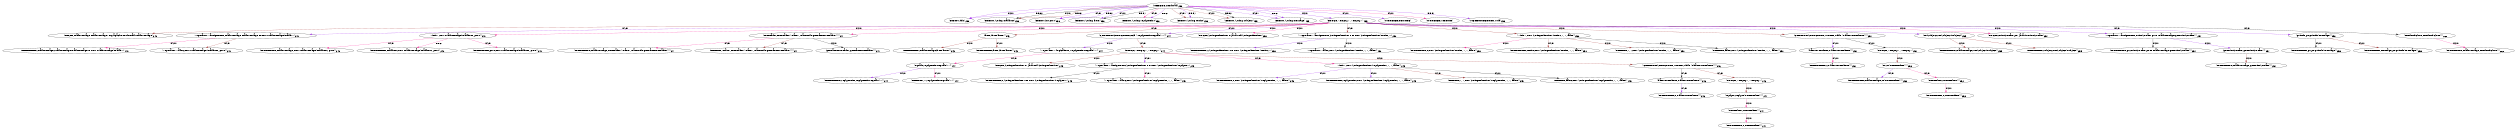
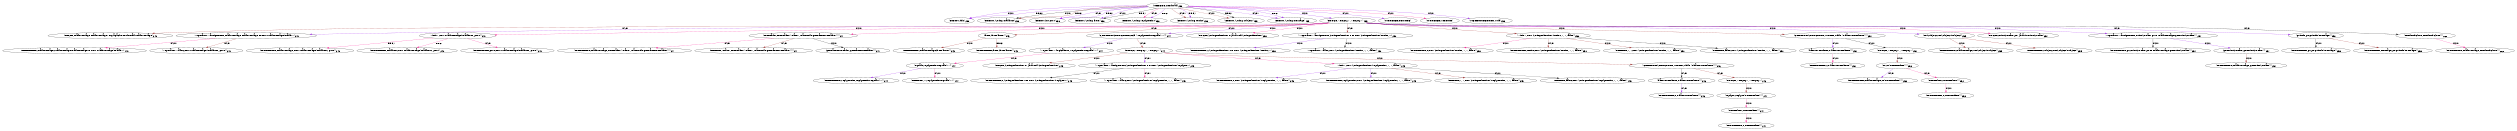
  digraph {
    edge [color=purple]
    n1 [label=<(METHOD,sendMail)<SUB>238</SUB>>]
    n2 [label=<(PARAM,this)<SUB>238</SUB>>]
    n3 [label=<(PARAM,String mailhost)<SUB>238</SUB>>]
    n4 [label=<(PARAM,int port)<SUB>238</SUB>>]
    n5 [label=<(PARAM,String from)<SUB>238</SUB>>]
    n6 [label=<(PARAM,String replyToList)<SUB>238</SUB>>]
    n7 [label=<(PARAM,String toList)<SUB>238</SUB>>]
    n8 [label=<(PARAM,String subject)<SUB>239</SUB>>]
    n9 [label=<(PARAM,String message)<SUB>239</SUB>>]
    n10 [label=<(BLOCK,&lt;empty&gt;,&lt;empty&gt;)<SUB>239</SUB>>]
    n11 [label=<(MODIFIER,PRIVATE)>]
    n12 [label=<(MODIFIER,VIRTUAL)>]
    n13 [label=<(METHOD_RETURN,void)<SUB>238</SUB>>]
    n14 [label=<(LOCAL,MailMessage mailMessage: org.apache.tools.mail.MailMessage)<SUB>240</SUB>>]
    n15 [label=<(&lt;operator&gt;.assignment,MailMessage mailMessage = new MailMessage(mailh...)<SUB>240</SUB>>]
    n16 [label=<(&lt;init&gt;,new MailMessage(mailhost, port))<SUB>240</SUB>>]
    n17 [label=<(setHeader,setHeader(&quot;Date&quot;, DateUtils.getDateForHeader()))<SUB>241</SUB>>]
    n18 [label=<(from,from(from))<SUB>243</SUB>>]
    n19 [label=<(CONTROL_STRUCTURE,IF,if (!replyToList.equals(&quot;&quot;)))<SUB>244</SUB>>]
    n20 [label=<(LOCAL,StringTokenizer t: java.util.StringTokenizer)<SUB>250</SUB>>]
    n21 [label=<(&lt;operator&gt;.assignment,StringTokenizer t = new StringTokenizer(toList,...)<SUB>250</SUB>>]
    n22 [label=<(&lt;init&gt;,new StringTokenizer(toList, &quot;, &quot;, false))<SUB>250</SUB>>]
    n23 [label=<(CONTROL_STRUCTURE,WHILE,while (t.hasMoreTokens()))<SUB>251</SUB>>]
    n24 [label=<(setSubject,setSubject(subject))<SUB>255</SUB>>]
    n25 [label=<(LOCAL,PrintStream ps: java.io.PrintStream)<SUB>257</SUB>>]
    n26 [label=<(&lt;operator&gt;.assignment,PrintStream ps = mailMessage.getPrintStream())<SUB>257</SUB>>]
    n27 [label=<(println,ps.println(message))<SUB>258</SUB>>]
    n28 [label=<(sendAndClose,sendAndClose())<SUB>260</SUB>>]
    n29 [label=<(IDENTIFIER,mailMessage,MailMessage mailMessage = new MailMessage(mailh...)<SUB>240</SUB>>]
    n30 [label=<(&lt;operator&gt;.alloc,new MailMessage(mailhost, port))<SUB>240</SUB>>]
    n31 [label=<(IDENTIFIER,mailMessage,new MailMessage(mailhost, port))<SUB>240</SUB>>]
    n32 [label=<(IDENTIFIER,mailhost,new MailMessage(mailhost, port))<SUB>240</SUB>>]
    n33 [label=<(IDENTIFIER,port,new MailMessage(mailhost, port))<SUB>240</SUB>>]
    n34 [label=<(IDENTIFIER,mailMessage,setHeader(&quot;Date&quot;, DateUtils.getDateForHeader()))<SUB>241</SUB>>]
    n35 [label=<(LITERAL,&quot;Date&quot;,setHeader(&quot;Date&quot;, DateUtils.getDateForHeader()))<SUB>241</SUB>>]
    n36 [label=<(getDateForHeader,getDateForHeader())<SUB>241</SUB>>]
    n37 [label=<(IDENTIFIER,mailMessage,from(from))<SUB>243</SUB>>]
    n38 [label=<(IDENTIFIER,from,from(from))<SUB>243</SUB>>]
    n39 [label=<(&lt;operator&gt;.logicalNot,!replyToList.equals(&quot;&quot;))<SUB>244</SUB>>]
    n40 [label=<(BLOCK,&lt;empty&gt;,&lt;empty&gt;)<SUB>244</SUB>>]
    n41 [label=<(IDENTIFIER,t,StringTokenizer t = new StringTokenizer(toList,...)<SUB>250</SUB>>]
    n42 [label=<(&lt;operator&gt;.alloc,new StringTokenizer(toList, &quot;, &quot;, false))<SUB>250</SUB>>]
    n43 [label=<(IDENTIFIER,t,new StringTokenizer(toList, &quot;, &quot;, false))<SUB>250</SUB>>]
    n44 [label=<(IDENTIFIER,toList,new StringTokenizer(toList, &quot;, &quot;, false))<SUB>250</SUB>>]
    n45 [label=<(LITERAL,&quot;, &quot;,new StringTokenizer(toList, &quot;, &quot;, false))<SUB>250</SUB>>]
    n46 [label=<(LITERAL,false,new StringTokenizer(toList, &quot;, &quot;, false))<SUB>250</SUB>>]
    n47 [label=<(hasMoreTokens,t.hasMoreTokens())<SUB>251</SUB>>]
    n48 [label=<(BLOCK,&lt;empty&gt;,&lt;empty&gt;)<SUB>251</SUB>>]
    n49 [label=<(IDENTIFIER,mailMessage,setSubject(subject))<SUB>255</SUB>>]
    n50 [label=<(IDENTIFIER,subject,setSubject(subject))<SUB>255</SUB>>]
    n51 [label=<(IDENTIFIER,ps,PrintStream ps = mailMessage.getPrintStream())<SUB>257</SUB>>]
    n52 [label=<(getPrintStream,getPrintStream())<SUB>257</SUB>>]
    n53 [label=<(IDENTIFIER,ps,ps.println(message))<SUB>258</SUB>>]
    n54 [label=<(IDENTIFIER,message,ps.println(message))<SUB>258</SUB>>]
    n55 [label=<(IDENTIFIER,mailMessage,sendAndClose())<SUB>260</SUB>>]
    n56 [label=<(equals,replyToList.equals(&quot;&quot;))<SUB>244</SUB>>]
    n57 [label=<(LOCAL,StringTokenizer t: java.util.StringTokenizer)<SUB>245</SUB>>]
    n58 [label=<(&lt;operator&gt;.assignment,StringTokenizer t = new StringTokenizer(replyTo...)<SUB>245</SUB>>]
    n59 [label=<(&lt;init&gt;,new StringTokenizer(replyToList, &quot;, &quot;, false))<SUB>245</SUB>>]
    n60 [label=<(CONTROL_STRUCTURE,WHILE,while (t.hasMoreTokens()))<SUB>246</SUB>>]
    n61 [label=<(IDENTIFIER,replyToList,replyToList.equals(&quot;&quot;))<SUB>244</SUB>>]
    n62 [label=<(LITERAL,&quot;&quot;,replyToList.equals(&quot;&quot;))<SUB>244</SUB>>]
    n63 [label=<(IDENTIFIER,t,StringTokenizer t = new StringTokenizer(replyTo...)<SUB>245</SUB>>]
    n64 [label=<(&lt;operator&gt;.alloc,new StringTokenizer(replyToList, &quot;, &quot;, false))<SUB>245</SUB>>]
    n65 [label=<(IDENTIFIER,t,new StringTokenizer(replyToList, &quot;, &quot;, false))<SUB>245</SUB>>]
    n66 [label=<(IDENTIFIER,replyToList,new StringTokenizer(replyToList, &quot;, &quot;, false))<SUB>245</SUB>>]
    n67 [label=<(LITERAL,&quot;, &quot;,new StringTokenizer(replyToList, &quot;, &quot;, false))<SUB>245</SUB>>]
    n68 [label=<(LITERAL,false,new StringTokenizer(replyToList, &quot;, &quot;, false))<SUB>245</SUB>>]
    n69 [label=<(hasMoreTokens,t.hasMoreTokens())<SUB>246</SUB>>]
    n70 [label=<(BLOCK,&lt;empty&gt;,&lt;empty&gt;)<SUB>246</SUB>>]
    n71 [label=<(IDENTIFIER,t,t.hasMoreTokens())<SUB>246</SUB>>]
    n72 [label=<(replyto,replyto(t.nextToken()))<SUB>247</SUB>>]
    n73 [label=<(nextToken,t.nextToken())<SUB>247</SUB>>]
    n74 [label=<(IDENTIFIER,t,t.nextToken())<SUB>247</SUB>>]
    n75 [label=<(IDENTIFIER,t,t.hasMoreTokens())<SUB>251</SUB>>]
    n76 [label=<(to,to(t.nextToken()))<SUB>252</SUB>>]
    n77 [label=<(IDENTIFIER,mailMessage,to(t.nextToken()))<SUB>252</SUB>>]
    n78 [label=<(nextToken,t.nextToken())<SUB>252</SUB>>]
    n79 [label=<(IDENTIFIER,t,t.nextToken())<SUB>252</SUB>>]
    n80 [label=<(IDENTIFIER,mailMessage,getPrintStream())<SUB>257</SUB>>]
    n1 -> n2 [label="AST: "]
    n1 -> n2 [label="DDG: "]
    n1 -> n3 [color=black label="AST: "]
    n1 -> n3 [color=brown label="DDG: "]
    n1 -> n4 [label="AST: "]
    n1 -> n4 [label="DDG: "]
    n1 -> n5 [label="AST: "]
    n1 -> n5 [color=black label="DDG: "]
    n1 -> n6 [color=deeppink label="AST: "]
    n1 -> n6 [label="DDG: "]
    n1 -> n7 [color=brown label="AST: "]
    n1 -> n7 [label="DDG: "]
    n1 -> n8 [color=brown label="AST: "]
    n1 -> n8 [color=black label="DDG: "]
    n1 -> n9 [label="AST: "]
    n1 -> n9 [label="DDG: "]
    n1 -> n10 [label="AST: "]
    n1 -> n11 [label="AST: "]
    n1 -> n12 [color=deeppink label="AST: "]
-   n1 -> n13 [label="DDG: "]
+   n1 -> n13 [label="AST: "]
    n10 -> n14 [color=brown label="AST: "]
    n10 -> n15 [label="AST: "]
    n10 -> n16 [color=deeppink label="AST: "]
    n10 -> n17 [color=deeppink label="AST: "]
    n10 -> n18 [color=brown label="AST: "]
    n10 -> n19 [label="AST: "]
    n10 -> n20 [color=deeppink label="AST: "]
    n10 -> n21 [color=brown label="AST: "]
    n10 -> n22 [color=brown label="AST: "]
    n10 -> n23 [color=brown label="AST: "]
    n10 -> n24 [label="AST: "]
    n10 -> n25 [color=deeppink label="AST: "]
    n10 -> n26 [label="AST: "]
    n10 -> n27 [label="AST: "]
    n10 -> n28 [color=black label="AST: "]
    n15 -> n29 [color=deeppink label="AST: "]
    n15 -> n30 [color=brown label="AST: "]
-   n16 -> n31 [color=deeppink label="AST: "]
+   n16 -> n31 [color=deeppink label="DDG: "]
    n16 -> n32 [color=deeppink label="DDG: "]
    n16 -> n33 [color=deeppink label="AST: "]
    n17 -> n34 [color=deeppink label="AST: "]
    n17 -> n35 [color=brown label="AST: "]
    n17 -> n36 [color=black label="AST: "]
    n18 -> n37 [color=brown label="AST: "]
-   n18 -> n38 [color=brown label="AST: "]
+   n18 -> n38 [color=brown label="DDG: "]
    n19 -> n39 [label="AST: "]
    n19 -> n40 [color=brown label="AST: "]
    n21 -> n41 [label="AST: "]
    n21 -> n42 [color=black label="AST: "]
    n22 -> n43 [color=deeppink label="AST: "]
    n22 -> n44 [color=brown label="AST: "]
    n22 -> n45 [color=brown label="AST: "]
    n22 -> n46 [color=black label="AST: "]
    n23 -> n47 [label="AST: "]
    n23 -> n48 [color=black label="AST: "]
    n24 -> n49 [color=brown label="AST: "]
    n24 -> n50 [color=brown label="AST: "]
    n26 -> n51 [color=black label="AST: "]
    n26 -> n52 [label="AST: "]
    n27 -> n53 [color=black label="AST: "]
    n27 -> n54 [color=brown label="AST: "]
    n28 -> n55 [color=deeppink label="AST: "]
    n39 -> n56 [color=deeppink label="AST: "]
    n40 -> n57 [color=brown label="AST: "]
    n40 -> n58 [label="AST: "]
    n40 -> n59 [color=deeppink label="AST: "]
    n40 -> n60 [color=brown label="AST: "]
    n47 -> n75 [color=deeppink label="AST: "]
    n48 -> n76 [color=brown label="AST: "]
    n52 -> n80 [color=brown label="AST: "]
    n56 -> n61 [label="AST: "]
    n56 -> n62 [color=deeppink label="AST: "]
    n58 -> n63 [color=black label="AST: "]
    n58 -> n64 [color=deeppink label="AST: "]
    n59 -> n65 [label="AST: "]
    n59 -> n66 [label="AST: "]
    n59 -> n67 [color=brown label="AST: "]
    n59 -> n68 [color=black label="AST: "]
    n60 -> n69 [color=black label="AST: "]
    n60 -> n70 [color=brown label="AST: "]
    n69 -> n71 [label="AST: "]
    n70 -> n72 [color=brown label="AST: "]
    n72 -> n73 [color=deeppink label="AST: "]
    n73 -> n74 [color=deeppink label="AST: "]
    n76 -> n77 [label="AST: "]
    n76 -> n78 [color=deeppink label="AST: "]
    n78 -> n79 [color=deeppink label="AST: "]
  }
